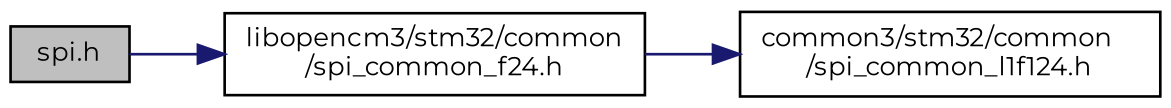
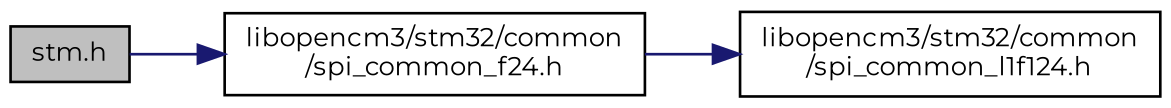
  digraph {
    fontname=Montserrat
    rankdir=LR
    node [color=black fillcolor=white fontname=Montserrat fontsize=10 shape=record style=filled]
    edge [color=midnightblue fontname=Montserrat fontsize=10 labelfontname=Helvetica labelfontsize=10 style=solid]
-   n1 [fillcolor=grey75 fontcolor=black height=0.2 label="spi.h" width=0.4]
+   n1 [fillcolor=grey75 fontcolor=black height=0.2 label="stm.h" width=0.4]
    n2 [height=0.2 label="libopencm3/stm32/common\l/spi_common_f24.h" width=0.4]
-   n3 [height=0.2 label="common3/stm32/common\l/spi_common_l1f124.h" width=0.4]
+   n3 [height=0.2 label="libopencm3/stm32/common\l/spi_common_l1f124.h" width=0.4]
    n1 -> n2
    n2 -> n3
  }
